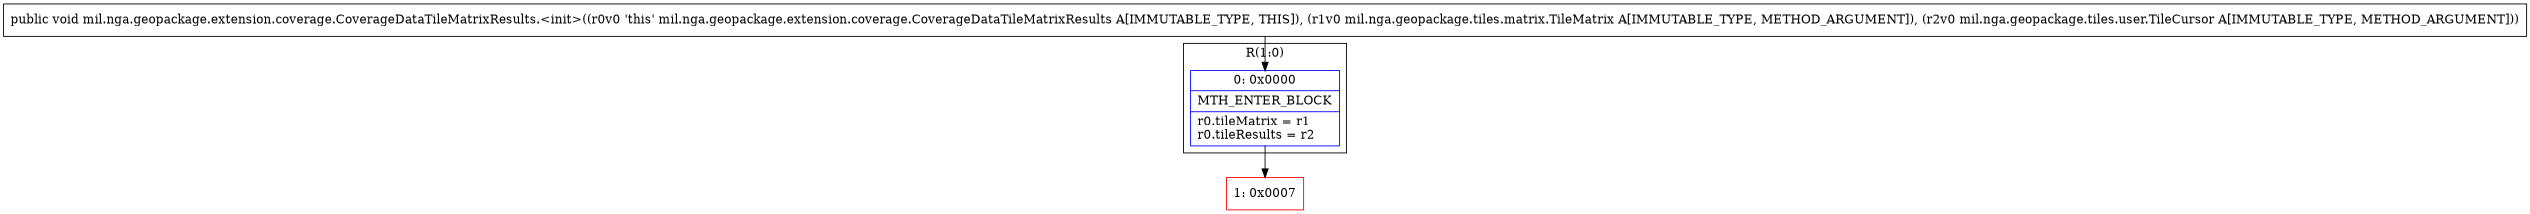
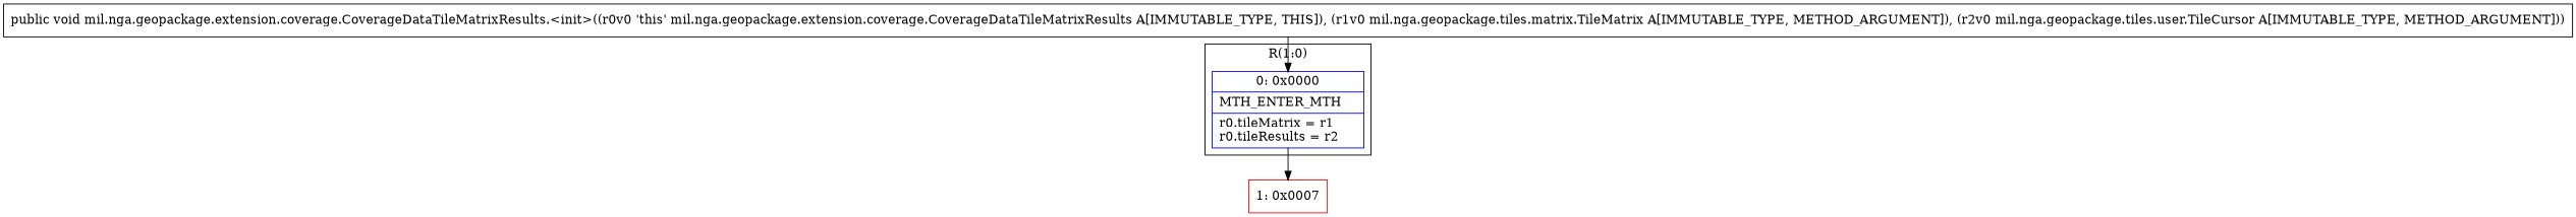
  digraph {
    node [shape=record]
-   n1 [color=blue label="{0\:\ 0x0000|MTH_ENTER_BLOCK\l|r0.tileMatrix = r1\lr0.tileResults = r2\l}"]
+   n1 [color=blue label="{0\:\ 0x0000|MTH_ENTER_MTH\l|r0.tileMatrix = r1\lr0.tileResults = r2\l}"]
    n2 [color=red label="{1\:\ 0x0007}"]
    n3 [label="{public void mil.nga.geopackage.extension.coverage.CoverageDataTileMatrixResults.\<init\>((r0v0 'this' mil.nga.geopackage.extension.coverage.CoverageDataTileMatrixResults A[IMMUTABLE_TYPE, THIS]), (r1v0 mil.nga.geopackage.tiles.matrix.TileMatrix A[IMMUTABLE_TYPE, METHOD_ARGUMENT]), (r2v0 mil.nga.geopackage.tiles.user.TileCursor A[IMMUTABLE_TYPE, METHOD_ARGUMENT])) }"]
    subgraph cluster_1 {
      label="R(1:0)"
      n1
    }
    n1 -> n2
    n3 -> n1
  }
